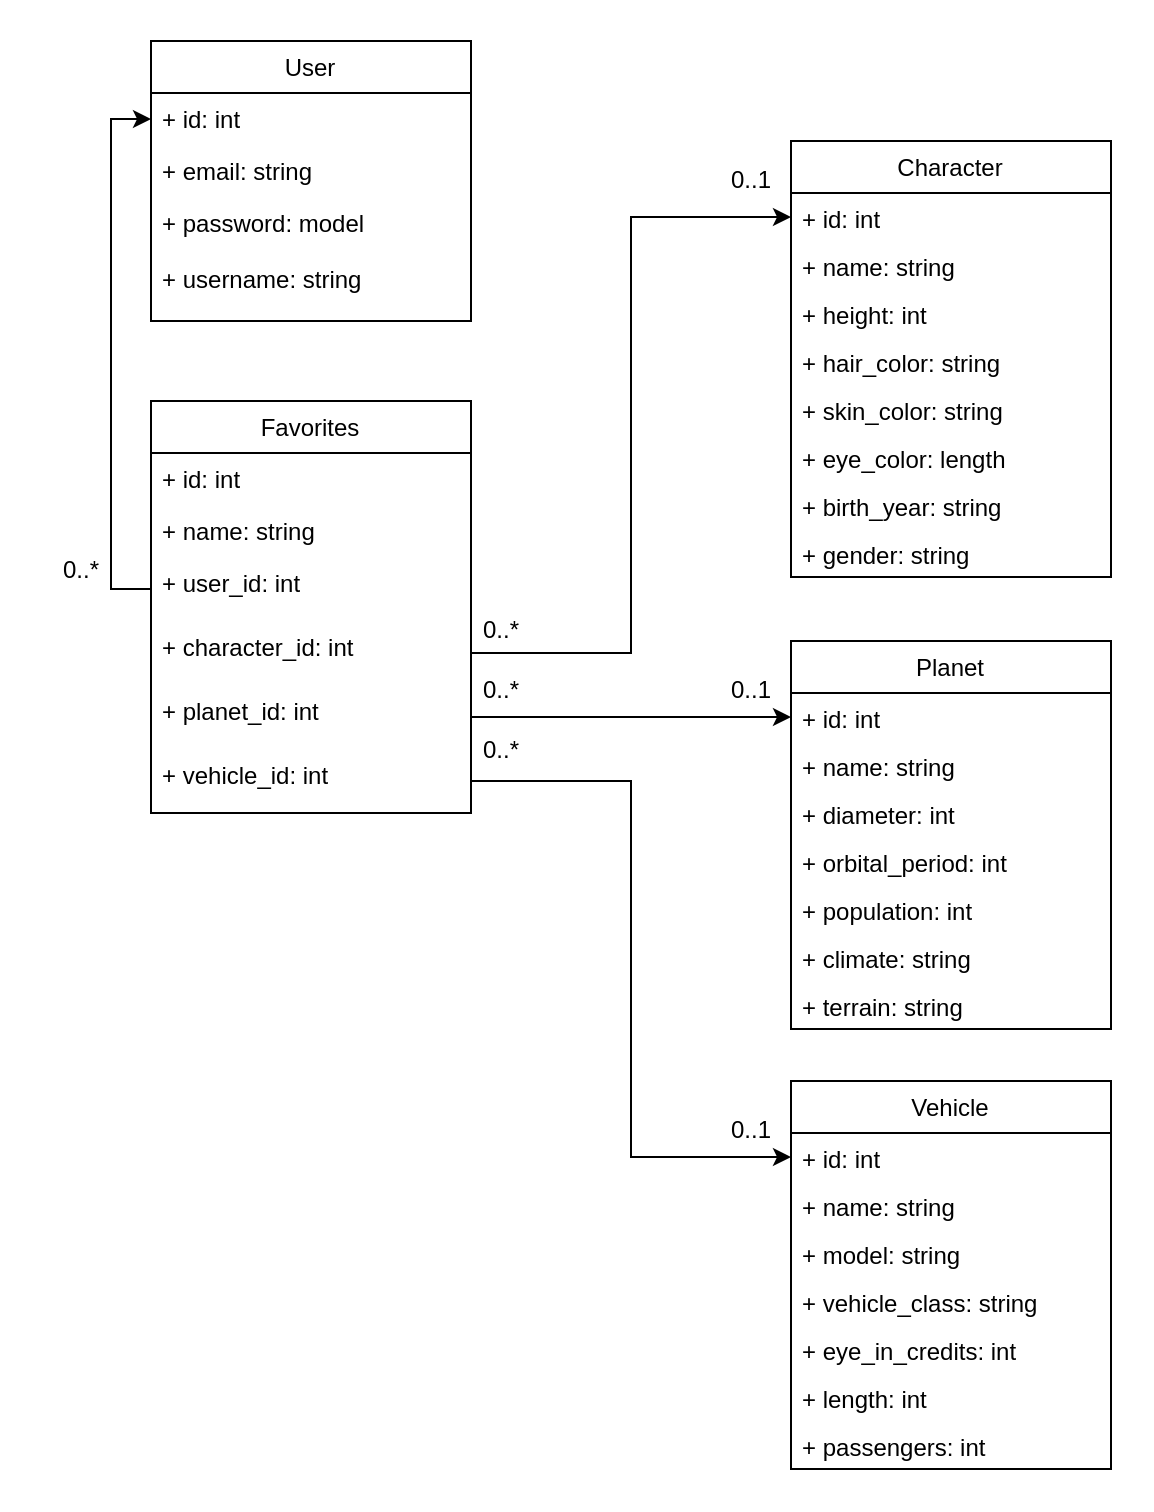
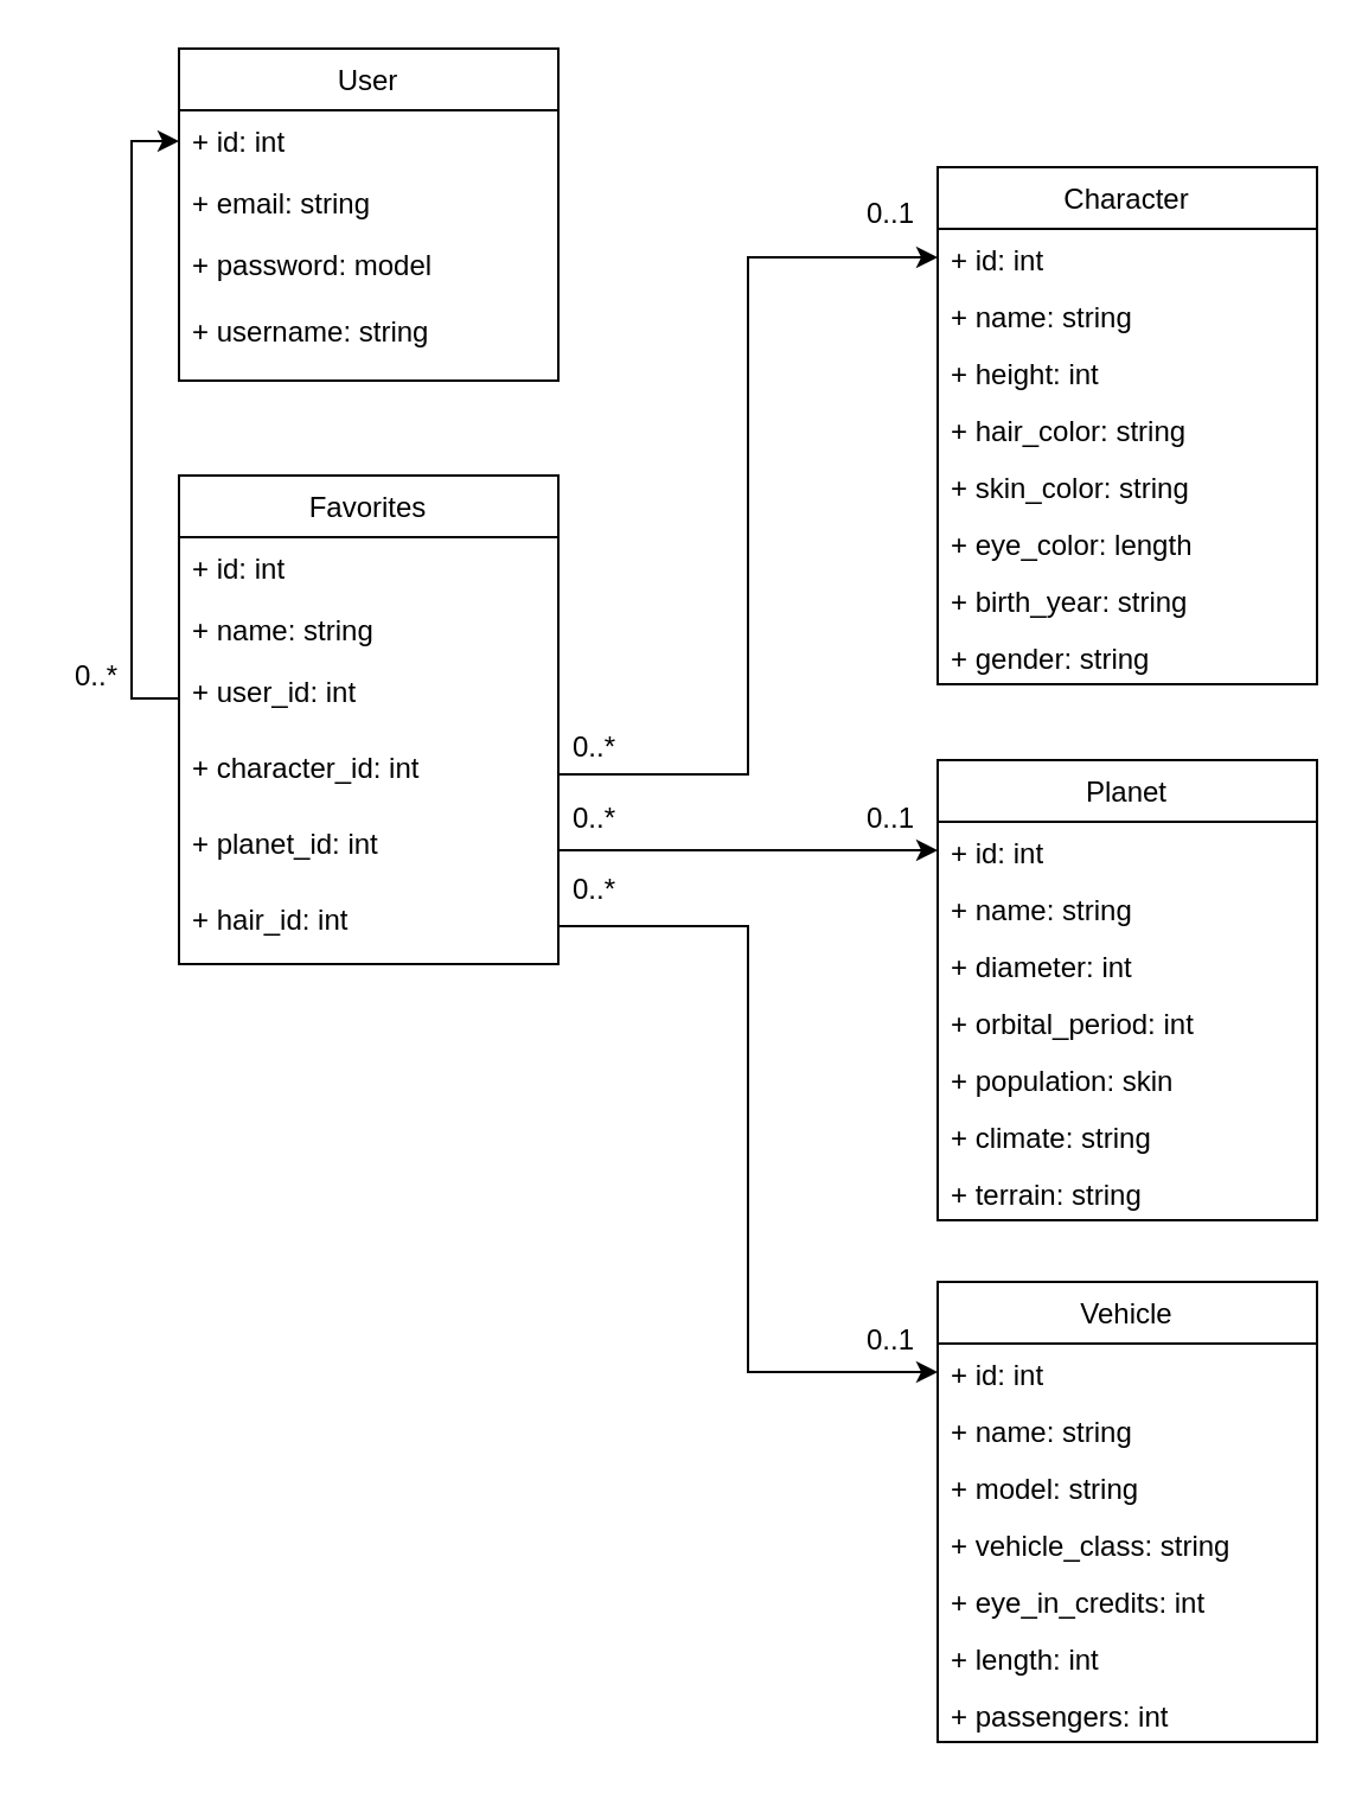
  <mxCell id="0" />
  <mxCell id="1" parent="0" />
  <mxCell id="2" value="User" style="swimlane;fontStyle=0;childLayout=stackLayout;horizontal=1;startSize=26;fillColor=none;horizontalStack=0;resizeParent=1;resizeParentMax=0;resizeLast=0;collapsible=1;marginBottom=0;" parent="1" vertex="1"><mxGeometry x="75" y="20" width="160" height="140" as="geometry" /></mxCell>
  <mxCell id="3" value="+ id: int" style="text;strokeColor=none;fillColor=none;align=left;verticalAlign=top;spacingLeft=4;spacingRight=4;overflow=hidden;rotatable=0;points=[[0,0.5],[1,0.5]];portConstraint=eastwest;" parent="2" vertex="1"><mxGeometry y="26" width="160" height="26" as="geometry" /></mxCell>
  <mxCell id="4" value="+ email: string" style="text;strokeColor=none;fillColor=none;align=left;verticalAlign=top;spacingLeft=4;spacingRight=4;overflow=hidden;rotatable=0;points=[[0,0.5],[1,0.5]];portConstraint=eastwest;" parent="2" vertex="1"><mxGeometry y="52" width="160" height="26" as="geometry" /></mxCell>
  <mxCell id="5" value="+ password: model&#10;&#10;+ username: string" style="text;strokeColor=none;fillColor=none;align=left;verticalAlign=top;spacingLeft=4;spacingRight=4;overflow=hidden;rotatable=0;points=[[0,0.5],[1,0.5]];portConstraint=eastwest;" parent="2" vertex="1"><mxGeometry y="78" width="160" height="62" as="geometry" /></mxCell>
  <mxCell id="6" value="Favorites" style="swimlane;fontStyle=0;childLayout=stackLayout;horizontal=1;startSize=26;fillColor=none;horizontalStack=0;resizeParent=1;resizeParentMax=0;resizeLast=0;collapsible=1;marginBottom=0;" parent="1" vertex="1"><mxGeometry x="75" y="200" width="160" height="206" as="geometry" /></mxCell>
  <mxCell id="7" value="+ id: int" style="text;strokeColor=none;fillColor=none;align=left;verticalAlign=top;spacingLeft=4;spacingRight=4;overflow=hidden;rotatable=0;points=[[0,0.5],[1,0.5]];portConstraint=eastwest;" parent="6" vertex="1"><mxGeometry y="26" width="160" height="26" as="geometry" /></mxCell>
  <mxCell id="8" value="+ name: string" style="text;strokeColor=none;fillColor=none;align=left;verticalAlign=top;spacingLeft=4;spacingRight=4;overflow=hidden;rotatable=0;points=[[0,0.5],[1,0.5]];portConstraint=eastwest;" parent="6" vertex="1"><mxGeometry y="52" width="160" height="26" as="geometry" /></mxCell>
  <mxCell id="9" value="+ user_id: int" style="text;strokeColor=none;fillColor=none;align=left;verticalAlign=top;spacingLeft=4;spacingRight=4;overflow=hidden;rotatable=0;points=[[0,0.5],[1,0.5]];portConstraint=eastwest;" parent="6" vertex="1"><mxGeometry y="78" width="160" height="32" as="geometry" /></mxCell>
  <mxCell id="10" value="+ character_id: int" style="text;strokeColor=none;fillColor=none;align=left;verticalAlign=top;spacingLeft=4;spacingRight=4;overflow=hidden;rotatable=0;points=[[0,0.5],[1,0.5]];portConstraint=eastwest;" parent="6" vertex="1"><mxGeometry y="110" width="160" height="32" as="geometry" /></mxCell>
  <mxCell id="11" value="+ planet_id: int" style="text;strokeColor=none;fillColor=none;align=left;verticalAlign=top;spacingLeft=4;spacingRight=4;overflow=hidden;rotatable=0;points=[[0,0.5],[1,0.5]];portConstraint=eastwest;" parent="6" vertex="1"><mxGeometry y="142" width="160" height="32" as="geometry" /></mxCell>
- <mxCell id="12" value="+ vehicle_id: int" style="text;strokeColor=none;fillColor=none;align=left;verticalAlign=top;spacingLeft=4;spacingRight=4;overflow=hidden;rotatable=0;points=[[0,0.5],[1,0.5]];portConstraint=eastwest;" parent="6" vertex="1"><mxGeometry y="174" width="160" height="32" as="geometry" /></mxCell>
+ <mxCell id="12" value="+ hair_id: int" style="text;strokeColor=none;fillColor=none;align=left;verticalAlign=top;spacingLeft=4;spacingRight=4;overflow=hidden;rotatable=0;points=[[0,0.5],[1,0.5]];portConstraint=eastwest;" parent="6" vertex="1"><mxGeometry y="174" width="160" height="32" as="geometry" /></mxCell>
  <mxCell id="13" value="Character" style="swimlane;fontStyle=0;childLayout=stackLayout;horizontal=1;startSize=26;fillColor=none;horizontalStack=0;resizeParent=1;resizeParentMax=0;resizeLast=0;collapsible=1;marginBottom=0;" parent="1" vertex="1"><mxGeometry x="395" y="70" width="160" height="218" as="geometry" /></mxCell>
  <mxCell id="14" value="+ id: int" style="text;strokeColor=none;fillColor=none;align=left;verticalAlign=top;spacingLeft=4;spacingRight=4;overflow=hidden;rotatable=0;points=[[0,0.5],[1,0.5]];portConstraint=eastwest;" parent="13" vertex="1"><mxGeometry y="26" width="160" height="24" as="geometry" /></mxCell>
  <mxCell id="15" value="+ name: string" style="text;strokeColor=none;fillColor=none;align=left;verticalAlign=top;spacingLeft=4;spacingRight=4;overflow=hidden;rotatable=0;points=[[0,0.5],[1,0.5]];portConstraint=eastwest;" parent="13" vertex="1"><mxGeometry y="50" width="160" height="24" as="geometry" /></mxCell>
  <mxCell id="16" value="+ height: int" style="text;strokeColor=none;fillColor=none;align=left;verticalAlign=top;spacingLeft=4;spacingRight=4;overflow=hidden;rotatable=0;points=[[0,0.5],[1,0.5]];portConstraint=eastwest;" parent="13" vertex="1"><mxGeometry y="74" width="160" height="24" as="geometry" /></mxCell>
  <mxCell id="17" value="+ hair_color: string" style="text;strokeColor=none;fillColor=none;align=left;verticalAlign=top;spacingLeft=4;spacingRight=4;overflow=hidden;rotatable=0;points=[[0,0.5],[1,0.5]];portConstraint=eastwest;" parent="13" vertex="1"><mxGeometry y="98" width="160" height="24" as="geometry" /></mxCell>
  <mxCell id="18" value="+ skin_color: string" style="text;strokeColor=none;fillColor=none;align=left;verticalAlign=top;spacingLeft=4;spacingRight=4;overflow=hidden;rotatable=0;points=[[0,0.5],[1,0.5]];portConstraint=eastwest;" parent="13" vertex="1"><mxGeometry y="122" width="160" height="24" as="geometry" /></mxCell>
  <mxCell id="19" value="+ eye_color: length" style="text;strokeColor=none;fillColor=none;align=left;verticalAlign=top;spacingLeft=4;spacingRight=4;overflow=hidden;rotatable=0;points=[[0,0.5],[1,0.5]];portConstraint=eastwest;" parent="13" vertex="1"><mxGeometry y="146" width="160" height="24" as="geometry" /></mxCell>
  <mxCell id="20" value="+ birth_year: string" style="text;strokeColor=none;fillColor=none;align=left;verticalAlign=top;spacingLeft=4;spacingRight=4;overflow=hidden;rotatable=0;points=[[0,0.5],[1,0.5]];portConstraint=eastwest;" parent="13" vertex="1"><mxGeometry y="170" width="160" height="24" as="geometry" /></mxCell>
  <mxCell id="21" value="+ gender: string" style="text;strokeColor=none;fillColor=none;align=left;verticalAlign=top;spacingLeft=4;spacingRight=4;overflow=hidden;rotatable=0;points=[[0,0.5],[1,0.5]];portConstraint=eastwest;" parent="13" vertex="1"><mxGeometry y="194" width="160" height="24" as="geometry" /></mxCell>
  <mxCell id="22" value="Planet" style="swimlane;fontStyle=0;childLayout=stackLayout;horizontal=1;startSize=26;fillColor=none;horizontalStack=0;resizeParent=1;resizeParentMax=0;resizeLast=0;collapsible=1;marginBottom=0;" parent="1" vertex="1"><mxGeometry x="395" y="320" width="160" height="194" as="geometry" /></mxCell>
  <mxCell id="23" value="+ id: int" style="text;strokeColor=none;fillColor=none;align=left;verticalAlign=top;spacingLeft=4;spacingRight=4;overflow=hidden;rotatable=0;points=[[0,0.5],[1,0.5]];portConstraint=eastwest;" parent="22" vertex="1"><mxGeometry y="26" width="160" height="24" as="geometry" /></mxCell>
  <mxCell id="24" value="+ name: string" style="text;strokeColor=none;fillColor=none;align=left;verticalAlign=top;spacingLeft=4;spacingRight=4;overflow=hidden;rotatable=0;points=[[0,0.5],[1,0.5]];portConstraint=eastwest;" parent="22" vertex="1"><mxGeometry y="50" width="160" height="24" as="geometry" /></mxCell>
  <mxCell id="25" value="+ diameter: int" style="text;strokeColor=none;fillColor=none;align=left;verticalAlign=top;spacingLeft=4;spacingRight=4;overflow=hidden;rotatable=0;points=[[0,0.5],[1,0.5]];portConstraint=eastwest;" parent="22" vertex="1"><mxGeometry y="74" width="160" height="24" as="geometry" /></mxCell>
  <mxCell id="26" value="+ orbital_period: int" style="text;strokeColor=none;fillColor=none;align=left;verticalAlign=top;spacingLeft=4;spacingRight=4;overflow=hidden;rotatable=0;points=[[0,0.5],[1,0.5]];portConstraint=eastwest;" parent="22" vertex="1"><mxGeometry y="98" width="160" height="24" as="geometry" /></mxCell>
- <mxCell id="27" value="+ population: int" style="text;strokeColor=none;fillColor=none;align=left;verticalAlign=top;spacingLeft=4;spacingRight=4;overflow=hidden;rotatable=0;points=[[0,0.5],[1,0.5]];portConstraint=eastwest;" parent="22" vertex="1"><mxGeometry y="122" width="160" height="24" as="geometry" /></mxCell>
+ <mxCell id="27" value="+ population: skin" style="text;strokeColor=none;fillColor=none;align=left;verticalAlign=top;spacingLeft=4;spacingRight=4;overflow=hidden;rotatable=0;points=[[0,0.5],[1,0.5]];portConstraint=eastwest;" parent="22" vertex="1"><mxGeometry y="122" width="160" height="24" as="geometry" /></mxCell>
  <mxCell id="28" value="+ climate: string" style="text;strokeColor=none;fillColor=none;align=left;verticalAlign=top;spacingLeft=4;spacingRight=4;overflow=hidden;rotatable=0;points=[[0,0.5],[1,0.5]];portConstraint=eastwest;" parent="22" vertex="1"><mxGeometry y="146" width="160" height="24" as="geometry" /></mxCell>
  <mxCell id="29" value="+ terrain: string" style="text;strokeColor=none;fillColor=none;align=left;verticalAlign=top;spacingLeft=4;spacingRight=4;overflow=hidden;rotatable=0;points=[[0,0.5],[1,0.5]];portConstraint=eastwest;" parent="22" vertex="1"><mxGeometry y="170" width="160" height="24" as="geometry" /></mxCell>
  <mxCell id="30" value="Vehicle" style="swimlane;fontStyle=0;childLayout=stackLayout;horizontal=1;startSize=26;fillColor=none;horizontalStack=0;resizeParent=1;resizeParentMax=0;resizeLast=0;collapsible=1;marginBottom=0;" parent="1" vertex="1"><mxGeometry x="395" y="540" width="160" height="194" as="geometry" /></mxCell>
  <mxCell id="31" value="+ id: int" style="text;strokeColor=none;fillColor=none;align=left;verticalAlign=top;spacingLeft=4;spacingRight=4;overflow=hidden;rotatable=0;points=[[0,0.5],[1,0.5]];portConstraint=eastwest;" parent="30" vertex="1"><mxGeometry y="26" width="160" height="24" as="geometry" /></mxCell>
  <mxCell id="32" value="+ name: string" style="text;strokeColor=none;fillColor=none;align=left;verticalAlign=top;spacingLeft=4;spacingRight=4;overflow=hidden;rotatable=0;points=[[0,0.5],[1,0.5]];portConstraint=eastwest;" parent="30" vertex="1"><mxGeometry y="50" width="160" height="24" as="geometry" /></mxCell>
  <mxCell id="33" value="+ model: string" style="text;strokeColor=none;fillColor=none;align=left;verticalAlign=top;spacingLeft=4;spacingRight=4;overflow=hidden;rotatable=0;points=[[0,0.5],[1,0.5]];portConstraint=eastwest;" parent="30" vertex="1"><mxGeometry y="74" width="160" height="24" as="geometry" /></mxCell>
  <mxCell id="34" value="+ vehicle_class: string" style="text;strokeColor=none;fillColor=none;align=left;verticalAlign=top;spacingLeft=4;spacingRight=4;overflow=hidden;rotatable=0;points=[[0,0.5],[1,0.5]];portConstraint=eastwest;" parent="30" vertex="1"><mxGeometry y="98" width="160" height="24" as="geometry" /></mxCell>
  <mxCell id="35" value="+ eye_in_credits: int" style="text;strokeColor=none;fillColor=none;align=left;verticalAlign=top;spacingLeft=4;spacingRight=4;overflow=hidden;rotatable=0;points=[[0,0.5],[1,0.5]];portConstraint=eastwest;" parent="30" vertex="1"><mxGeometry y="122" width="160" height="24" as="geometry" /></mxCell>
  <mxCell id="36" value="+ length: int" style="text;strokeColor=none;fillColor=none;align=left;verticalAlign=top;spacingLeft=4;spacingRight=4;overflow=hidden;rotatable=0;points=[[0,0.5],[1,0.5]];portConstraint=eastwest;" parent="30" vertex="1"><mxGeometry y="146" width="160" height="24" as="geometry" /></mxCell>
  <mxCell id="37" value="+ passengers: int" style="text;strokeColor=none;fillColor=none;align=left;verticalAlign=top;spacingLeft=4;spacingRight=4;overflow=hidden;rotatable=0;points=[[0,0.5],[1,0.5]];portConstraint=eastwest;" parent="30" vertex="1"><mxGeometry y="170" width="160" height="24" as="geometry" /></mxCell>
  <mxCell id="38" style="edgeStyle=orthogonalEdgeStyle;rounded=0;orthogonalLoop=1;jettySize=auto;html=1;exitX=0;exitY=0.5;exitDx=0;exitDy=0;entryX=0;entryY=0.5;entryDx=0;entryDy=0;" parent="1" source="9" target="3" edge="1"><mxGeometry relative="1" as="geometry" /></mxCell>
  <mxCell id="39" style="edgeStyle=orthogonalEdgeStyle;rounded=0;orthogonalLoop=1;jettySize=auto;html=1;exitX=1;exitY=0.5;exitDx=0;exitDy=0;entryX=0;entryY=0.5;entryDx=0;entryDy=0;" parent="1" source="10" target="14" edge="1"><mxGeometry relative="1" as="geometry" /></mxCell>
  <mxCell id="40" style="edgeStyle=orthogonalEdgeStyle;rounded=0;orthogonalLoop=1;jettySize=auto;html=1;exitX=1;exitY=0.5;exitDx=0;exitDy=0;entryX=0;entryY=0.5;entryDx=0;entryDy=0;" parent="1" source="11" target="23" edge="1"><mxGeometry relative="1" as="geometry" /></mxCell>
  <mxCell id="41" style="edgeStyle=orthogonalEdgeStyle;rounded=0;orthogonalLoop=1;jettySize=auto;html=1;exitX=1;exitY=0.5;exitDx=0;exitDy=0;entryX=0;entryY=0.5;entryDx=0;entryDy=0;" parent="1" source="12" target="31" edge="1"><mxGeometry relative="1" as="geometry" /></mxCell>
  <mxCell id="42" value="0..*" style="text;html=1;align=center;verticalAlign=middle;resizable=0;points=[];autosize=1;strokeColor=none;fillColor=none;" parent="1" vertex="1"><mxGeometry x="20" y="270" width="40" height="30" as="geometry" /></mxCell>
  <mxCell id="43" value="0..*" style="text;html=1;align=center;verticalAlign=middle;resizable=0;points=[];autosize=1;strokeColor=none;fillColor=none;" parent="1" vertex="1"><mxGeometry x="230" y="300" width="40" height="30" as="geometry" /></mxCell>
  <mxCell id="44" value="0..1" style="text;html=1;align=center;verticalAlign=middle;resizable=0;points=[];autosize=1;strokeColor=none;fillColor=none;" parent="1" vertex="1"><mxGeometry x="355" y="75" width="40" height="30" as="geometry" /></mxCell>
  <mxCell id="45" value="0..1" style="text;html=1;align=center;verticalAlign=middle;resizable=0;points=[];autosize=1;strokeColor=none;fillColor=none;" parent="1" vertex="1"><mxGeometry x="355" y="330" width="40" height="30" as="geometry" /></mxCell>
  <mxCell id="46" value="0..1" style="text;html=1;align=center;verticalAlign=middle;resizable=0;points=[];autosize=1;strokeColor=none;fillColor=none;" parent="1" vertex="1"><mxGeometry x="355" y="550" width="40" height="30" as="geometry" /></mxCell>
  <mxCell id="47" value="0..*" style="text;html=1;align=center;verticalAlign=middle;resizable=0;points=[];autosize=1;strokeColor=none;fillColor=none;" parent="1" vertex="1"><mxGeometry x="230" y="330" width="40" height="30" as="geometry" /></mxCell>
  <mxCell id="48" value="0..*" style="text;html=1;align=center;verticalAlign=middle;resizable=0;points=[];autosize=1;strokeColor=none;fillColor=none;" parent="1" vertex="1"><mxGeometry x="230" y="360" width="40" height="30" as="geometry" /></mxCell>
